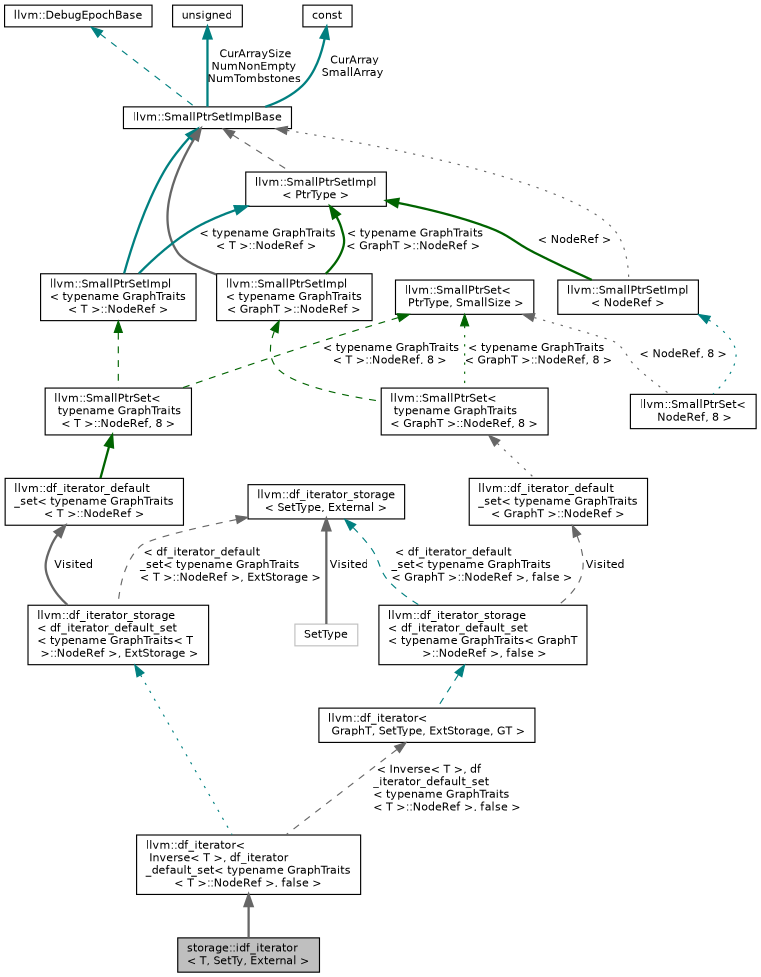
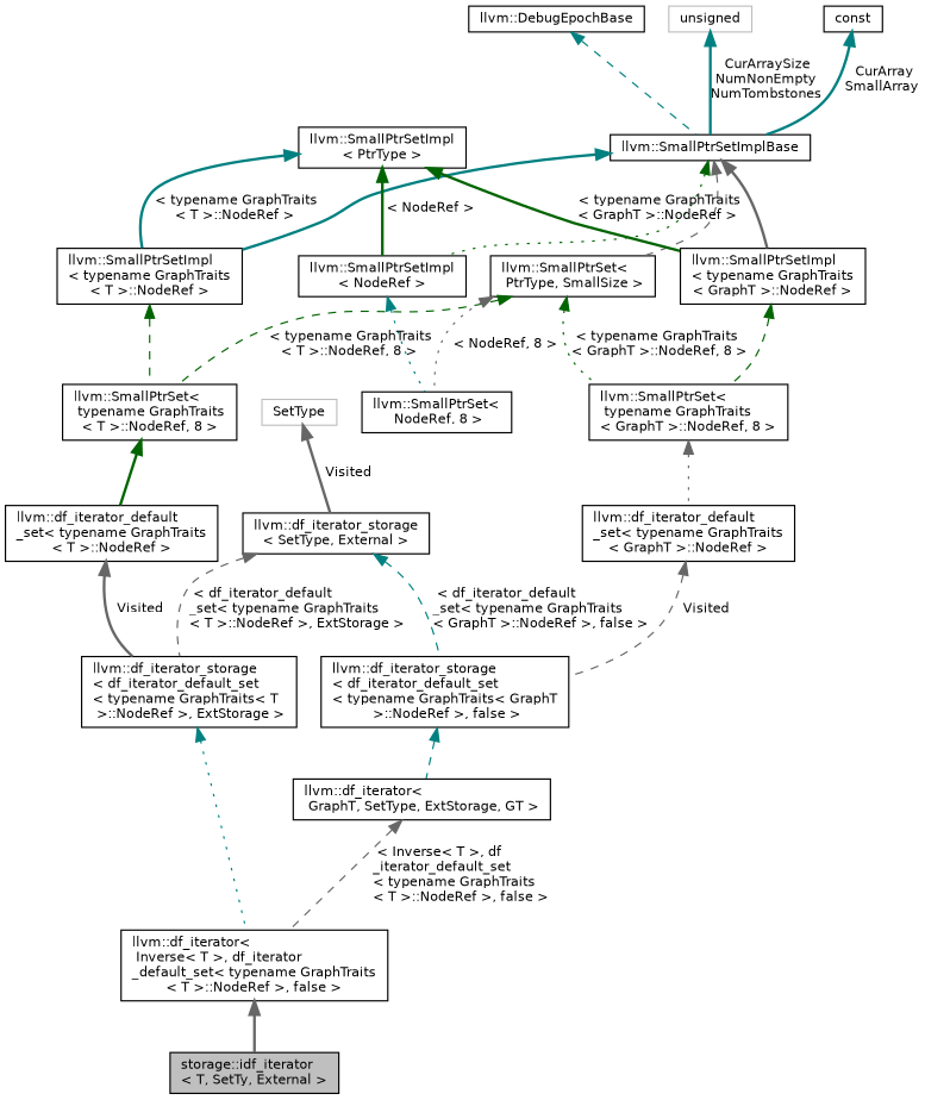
  digraph {
    rankdir=TB
    node [color=black fontname=Helvetica fontsize=10 shape=record]
    edge [color=gray40 dir=back fontname=Helvetica fontsize=10 labelfontname=Helvetica labelfontsize=10 style=bold]
    n1 [fillcolor=grey75 fontcolor=black height=0.2 label="storage::idf_iterator\l\< T, SetTy, External \>" style=filled width=0.4]
    n2 [height=0.2 label="llvm::df_iterator\<\l Inverse\< T \>, df_iterator\l_default_set\< typename GraphTraits\l\< T \>::NodeRef \>, false \>" width=0.4]
    n3 [height=0.2 label="llvm::df_iterator_storage\l\< df_iterator_default_set\l\< typename GraphTraits\< T\l \>::NodeRef \>, ExtStorage \>" width=0.4]
    n4 [height=0.2 label="llvm::df_iterator_default\l_set\< typename GraphTraits\l\< T \>::NodeRef \>" width=0.4]
    n5 [height=0.2 label="llvm::SmallPtrSet\<\l typename GraphTraits\l\< T \>::NodeRef, 8 \>" width=0.4]
    n6 [height=0.2 label="llvm::SmallPtrSetImpl\l\< typename GraphTraits\l\< T \>::NodeRef \>" width=0.4]
    n7 [height=0.2 label="llvm::SmallPtrSetImplBase" width=0.4]
    n8 [height=0.2 label="llvm::SmallPtrSetImpl\l\< PtrType \>" width=0.4]
    n9 [height=0.2 label="llvm::SmallPtrSetImpl\l\< NodeRef \>" width=0.4]
    n10 [height=0.2 label="llvm::SmallPtrSetImpl\l\< typename GraphTraits\l\< GraphT \>::NodeRef \>" width=0.4]
    n11 [height=0.2 label="llvm::SmallPtrSet\<\l NodeRef, 8 \>" width=0.4]
    n12 [height=0.2 label="llvm::SmallPtrSet\<\l typename GraphTraits\l\< GraphT \>::NodeRef, 8 \>" width=0.4]
    n13 [height=0.2 label="llvm::DebugEpochBase" width=0.4]
-   n14 [height=0.2 label=unsigned width=0.4]
+   n14 [color=grey75 height=0.2 label=unsigned width=0.4]
    n15 [height=0.2 label=const width=0.4]
    n16 [height=0.2 label="llvm::SmallPtrSet\<\l PtrType, SmallSize \>" width=0.4]
    n17 [height=0.2 label="llvm::df_iterator_default\l_set\< typename GraphTraits\l\< GraphT \>::NodeRef \>" width=0.4]
    n18 [height=0.2 label="llvm::df_iterator_storage\l\< df_iterator_default_set\l\< typename GraphTraits\< GraphT\l \>::NodeRef \>, false \>" width=0.4]
    n19 [height=0.2 label="llvm::df_iterator_storage\l\< SetType, External \>" width=0.4]
    n20 [height=0.2 label="llvm::df_iterator\<\l GraphT, SetType, ExtStorage, GT \>" width=0.4]
    n21 [color=grey75 height=0.2 label=SetType width=0.4]
    n2 -> n1
    n3 -> n2 [color=teal style=dotted]
    n4 -> n3 [label=" Visited"]
    n5 -> n4 [color=darkgreen]
    n6 -> n5 [color=darkgreen style=dashed]
    n7 -> n6 [color=teal]
-   n7 -> n8 [style=dashed]
-   n7 -> n9 [style=dotted]
+   n7 -> n16 [style=dashed]
+   n7 -> n9 [color=darkgreen style=dotted]
    n7 -> n10
    n8 -> n6 [color=teal label=" \< typename GraphTraits\l\< T \>::NodeRef \>"]
    n8 -> n9 [color=darkgreen label=" \< NodeRef \>"]
    n8 -> n10 [color=darkgreen label=" \< typename GraphTraits\l\< GraphT \>::NodeRef \>"]
    n9 -> n11 [color=teal style=dotted]
    n10 -> n12 [color=darkgreen style=dashed]
    n12 -> n17 [style=dotted]
    n13 -> n7 [color=teal style=dashed]
    n14 -> n7 [color=teal label=" CurArraySize\nNumNonEmpty\nNumTombstones"]
    n15 -> n7 [color=teal label=" CurArray\nSmallArray"]
    n16 -> n5 [color=darkgreen label=" \< typename GraphTraits\l\< T \>::NodeRef, 8 \>" style=dashed]
    n16 -> n11 [label=" \< NodeRef, 8 \>" style=dotted]
    n16 -> n12 [color=darkgreen label=" \< typename GraphTraits\l\< GraphT \>::NodeRef, 8 \>" style=dotted]
    n17 -> n18 [label=" Visited" style=dashed]
    n18 -> n20 [color=teal style=dashed]
    n19 -> n3 [label=" \< df_iterator_default\l_set\< typename GraphTraits\l\< T \>::NodeRef \>, ExtStorage \>" style=dashed]
    n19 -> n18 [color=teal label=" \< df_iterator_default\l_set\< typename GraphTraits\l\< GraphT \>::NodeRef \>, false \>" style=dashed]
    n20 -> n2 [label=" \< Inverse\< T \>, df\l_iterator_default_set\l\< typename GraphTraits\l\< T \>::NodeRef \>, false \>" style=dashed]
-   n19 -> n21 [label=" Visited"]
+   n21 -> n19 [label=" Visited"]
  }
